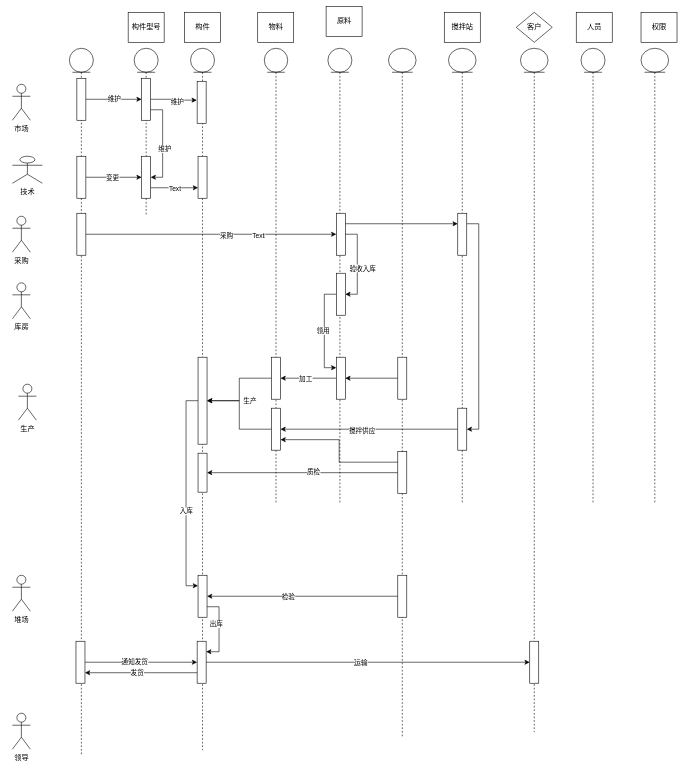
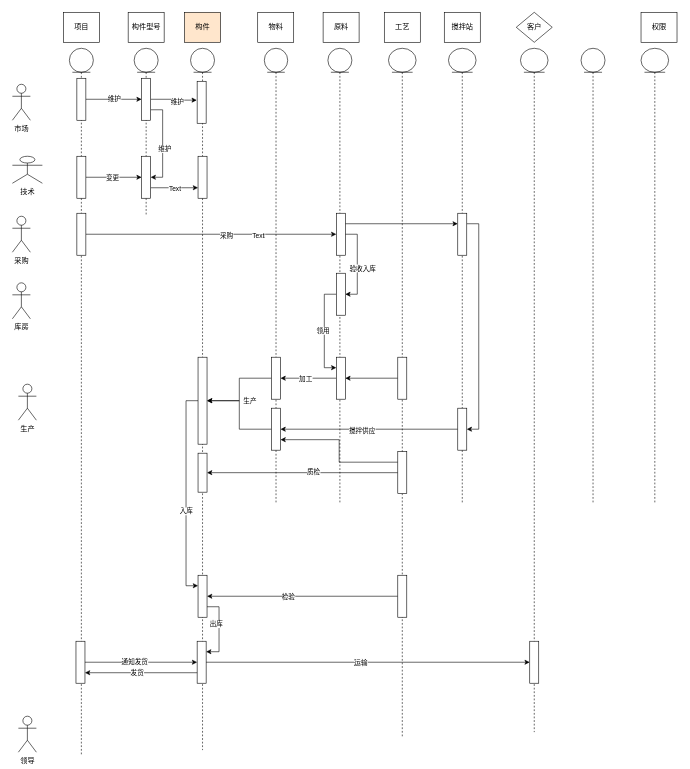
  <mxCell id="0" />
  <mxCell id="1" parent="0" />
  <mxCell id="2" value="市场" style="shape=umlActor;verticalLabelPosition=bottom;verticalAlign=top;html=1;outlineConnect=0;flipV=0;" parent="1" vertex="1"><mxGeometry x="20" y="140" width="30" height="60" as="geometry" /></mxCell>
  <mxCell id="3" value="" style="shape=umlLifeline;participant=umlEntity;perimeter=lifelinePerimeter;whiteSpace=wrap;html=1;container=1;collapsible=0;recursiveResize=0;verticalAlign=top;spacingTop=36;outlineConnect=0;" parent="1" vertex="1"><mxGeometry x="115" y="80" width="40" height="1180" as="geometry" /></mxCell>
  <mxCell id="4" value="技术" style="shape=umlActor;verticalLabelPosition=bottom;verticalAlign=top;html=1;outlineConnect=0;flipV=0;" parent="1" vertex="1"><mxGeometry x="20" y="260" width="50" height="45" as="geometry" /></mxCell>
  <mxCell id="5" value="生产" style="shape=umlActor;verticalLabelPosition=bottom;verticalAlign=top;html=1;outlineConnect=0;flipV=0;" parent="1" vertex="1"><mxGeometry x="30" y="640" width="30" height="60" as="geometry" /></mxCell>
- <mxCell id="6" value="堆场" style="shape=umlActor;verticalLabelPosition=bottom;verticalAlign=top;html=1;outlineConnect=0;flipV=0;" parent="1" vertex="1"><mxGeometry x="20" y="958.5" width="30" height="60" as="geometry" /></mxCell>
  <mxCell id="7" value="采购" style="shape=umlActor;verticalLabelPosition=bottom;verticalAlign=top;html=1;outlineConnect=0;flipV=0;" parent="1" vertex="1"><mxGeometry x="20" y="360" width="30" height="60" as="geometry" /></mxCell>
  <mxCell id="8" value="库房" style="shape=umlActor;verticalLabelPosition=bottom;verticalAlign=top;html=1;outlineConnect=0;flipV=0;" parent="1" vertex="1"><mxGeometry x="20" y="471" width="30" height="60" as="geometry" /></mxCell>
  <mxCell id="9" value="" style="shape=umlLifeline;participant=umlEntity;perimeter=lifelinePerimeter;whiteSpace=wrap;html=1;container=1;collapsible=0;recursiveResize=0;verticalAlign=top;spacingTop=36;outlineConnect=0;" parent="1" vertex="1"><mxGeometry x="223" y="80" width="40" height="280" as="geometry" /></mxCell>
  <mxCell id="10" value="" style="shape=umlLifeline;participant=umlEntity;perimeter=lifelinePerimeter;whiteSpace=wrap;html=1;container=1;collapsible=0;recursiveResize=0;verticalAlign=top;spacingTop=36;outlineConnect=0;" parent="1" vertex="1"><mxGeometry x="317" y="80" width="40" height="1170" as="geometry" /></mxCell>
  <mxCell id="11" value="" style="html=1;shadow=0;" parent="10" vertex="1"><mxGeometry x="11" y="55" width="15" height="70" as="geometry" /></mxCell>
  <mxCell id="12" value="" style="html=1;shadow=0;" parent="10" vertex="1"><mxGeometry x="11" y="988.5" width="15" height="70" as="geometry" /></mxCell>
  <mxCell id="13" style="edgeStyle=orthogonalEdgeStyle;rounded=0;orthogonalLoop=1;jettySize=auto;html=1;exitX=1;exitY=0.5;exitDx=0;exitDy=0;entryX=0;entryY=0.5;entryDx=0;entryDy=0;" parent="10" source="15" target="12" edge="1"><mxGeometry relative="1" as="geometry" /></mxCell>
  <mxCell id="14" value="通知发货" style="edgeLabel;html=1;align=center;verticalAlign=middle;resizable=0;points=[];" parent="13" vertex="1" connectable="0"><mxGeometry x="-0.123" y="1" relative="1" as="geometry"><mxPoint as="offset" /></mxGeometry></mxCell>
  <mxCell id="15" value="" style="html=1;shadow=0;" parent="10" vertex="1"><mxGeometry x="-191" y="988.5" width="15" height="70" as="geometry" /></mxCell>
  <mxCell id="16" style="edgeStyle=orthogonalEdgeStyle;rounded=0;orthogonalLoop=1;jettySize=auto;html=1;exitX=0;exitY=0.75;exitDx=0;exitDy=0;entryX=1;entryY=0.75;entryDx=0;entryDy=0;" parent="10" source="12" target="15" edge="1"><mxGeometry relative="1" as="geometry" /></mxCell>
  <mxCell id="17" value="发货" style="edgeLabel;html=1;align=center;verticalAlign=middle;resizable=0;points=[];" parent="16" vertex="1" connectable="0"><mxGeometry x="0.758" relative="1" as="geometry"><mxPoint x="63" as="offset" /></mxGeometry></mxCell>
  <mxCell id="18" value="" style="html=1;shadow=0;" parent="10" vertex="1"><mxGeometry x="12.5" y="180" width="15" height="70" as="geometry" /></mxCell>
  <mxCell id="19" value="" style="shape=umlLifeline;participant=umlEntity;perimeter=lifelinePerimeter;whiteSpace=wrap;html=1;container=1;collapsible=0;recursiveResize=0;verticalAlign=top;spacingTop=36;outlineConnect=0;" parent="1" vertex="1"><mxGeometry x="440" y="80" width="39" height="760" as="geometry" /></mxCell>
  <mxCell id="20" value="" style="shape=umlLifeline;participant=umlEntity;perimeter=lifelinePerimeter;whiteSpace=wrap;html=1;container=1;collapsible=0;recursiveResize=0;verticalAlign=top;spacingTop=36;outlineConnect=0;" parent="1" vertex="1"><mxGeometry x="546" y="80" width="40" height="760" as="geometry" /></mxCell>
  <mxCell id="21" value="" style="shape=umlLifeline;participant=umlEntity;perimeter=lifelinePerimeter;whiteSpace=wrap;html=1;container=1;collapsible=0;recursiveResize=0;verticalAlign=top;spacingTop=36;outlineConnect=0;" parent="1" vertex="1"><mxGeometry x="968" y="80" width="40" height="760" as="geometry" /></mxCell>
  <mxCell id="22" value="" style="shape=umlLifeline;participant=umlEntity;perimeter=lifelinePerimeter;whiteSpace=wrap;html=1;container=1;collapsible=0;recursiveResize=0;verticalAlign=top;spacingTop=36;outlineConnect=0;" parent="1" vertex="1"><mxGeometry x="1068" y="80" width="46" height="760" as="geometry" /></mxCell>
+ <mxCell id="23" value="项目" style="html=1;shadow=0;" parent="1" vertex="1"><mxGeometry x="105" y="20" width="60" height="50" as="geometry" /></mxCell>
  <mxCell id="24" value="构件型号" style="html=1;shadow=0;" parent="1" vertex="1"><mxGeometry x="213" y="20" width="60" height="50" as="geometry" /></mxCell>
- <mxCell id="25" value="构件" style="html=1;shadow=0;" parent="1" vertex="1"><mxGeometry x="307" y="20" width="60" height="50" as="geometry" /></mxCell>
+ <mxCell id="25" value="构件" style="html=1;shadow=0;fillColor=#ffe6cc;" parent="1" vertex="1"><mxGeometry x="307" y="20" width="60" height="50" as="geometry" /></mxCell>
  <mxCell id="26" value="物料" style="html=1;shadow=0;" parent="1" vertex="1"><mxGeometry x="429" y="20" width="60" height="50" as="geometry" /></mxCell>
- <mxCell id="27" value="原料" style="html=1;shadow=0;" parent="1" vertex="1"><mxGeometry x="543" y="10" width="60" height="50" as="geometry" /></mxCell>
+ <mxCell id="27" value="原料" style="html=1;shadow=0;" parent="1" vertex="1"><mxGeometry x="538" y="20" width="60" height="50" as="geometry" /></mxCell>
  <mxCell id="28" value="维护" style="edgeStyle=orthogonalEdgeStyle;rounded=0;orthogonalLoop=1;jettySize=auto;html=1;" parent="1" source="29" target="34" edge="1"><mxGeometry relative="1" as="geometry" /></mxCell>
  <mxCell id="29" value="" style="html=1;shadow=0;" parent="1" vertex="1"><mxGeometry x="127.5" y="130" width="15" height="70" as="geometry" /></mxCell>
  <mxCell id="30" style="edgeStyle=orthogonalEdgeStyle;rounded=0;orthogonalLoop=1;jettySize=auto;html=1;exitX=1;exitY=0.75;exitDx=0;exitDy=0;entryX=1;entryY=0.5;entryDx=0;entryDy=0;" parent="1" source="34" target="37" edge="1"><mxGeometry relative="1" as="geometry" /></mxCell>
  <mxCell id="31" value="维护" style="edgeLabel;html=1;align=center;verticalAlign=middle;resizable=0;points=[];" parent="30" vertex="1" connectable="0"><mxGeometry x="0.113" y="3" relative="1" as="geometry"><mxPoint as="offset" /></mxGeometry></mxCell>
  <mxCell id="32" style="edgeStyle=orthogonalEdgeStyle;rounded=0;orthogonalLoop=1;jettySize=auto;html=1;entryX=-0.039;entryY=0.449;entryDx=0;entryDy=0;entryPerimeter=0;" parent="1" source="34" target="11" edge="1"><mxGeometry relative="1" as="geometry" /></mxCell>
  <mxCell id="33" value="维护" style="edgeLabel;html=1;align=center;verticalAlign=middle;resizable=0;points=[];" parent="32" vertex="1" connectable="0"><mxGeometry x="0.14" y="-3" relative="1" as="geometry"><mxPoint as="offset" /></mxGeometry></mxCell>
  <mxCell id="34" value="" style="html=1;shadow=0;" parent="1" vertex="1"><mxGeometry x="235.5" y="130" width="15" height="70" as="geometry" /></mxCell>
  <mxCell id="35" style="edgeStyle=orthogonalEdgeStyle;rounded=0;orthogonalLoop=1;jettySize=auto;html=1;exitX=1;exitY=0.75;exitDx=0;exitDy=0;entryX=0;entryY=0.75;entryDx=0;entryDy=0;" parent="1" source="37" target="18" edge="1"><mxGeometry relative="1" as="geometry" /></mxCell>
  <mxCell id="36" value="Text" style="edgeLabel;html=1;align=center;verticalAlign=middle;resizable=0;points=[];" parent="35" vertex="1" connectable="0"><mxGeometry x="0.228" y="-1" relative="1" as="geometry"><mxPoint x="-9" as="offset" /></mxGeometry></mxCell>
  <mxCell id="37" value="" style="html=1;shadow=0;" parent="1" vertex="1"><mxGeometry x="235.5" y="260" width="15" height="70" as="geometry" /></mxCell>
  <mxCell id="38" value="" style="edgeStyle=orthogonalEdgeStyle;rounded=0;orthogonalLoop=1;jettySize=auto;html=1;" parent="1" source="40" target="37" edge="1"><mxGeometry relative="1" as="geometry" /></mxCell>
  <mxCell id="39" value="变更" style="edgeLabel;html=1;align=center;verticalAlign=middle;resizable=0;points=[];" parent="38" vertex="1" connectable="0"><mxGeometry x="-0.349" y="-6" relative="1" as="geometry"><mxPoint x="14" y="-6" as="offset" /></mxGeometry></mxCell>
  <mxCell id="40" value="" style="html=1;shadow=0;" parent="1" vertex="1"><mxGeometry x="127.5" y="260" width="15" height="70" as="geometry" /></mxCell>
  <mxCell id="41" style="edgeStyle=orthogonalEdgeStyle;rounded=0;orthogonalLoop=1;jettySize=auto;html=1;exitX=1;exitY=0.5;exitDx=0;exitDy=0;entryX=0;entryY=0.5;entryDx=0;entryDy=0;" parent="1" source="45" target="49" edge="1"><mxGeometry relative="1" as="geometry" /></mxCell>
  <mxCell id="42" value="Text" style="edgeLabel;html=1;align=center;verticalAlign=middle;resizable=0;points=[];" parent="41" vertex="1" connectable="0"><mxGeometry x="0.378" y="-1" relative="1" as="geometry"><mxPoint as="offset" /></mxGeometry></mxCell>
  <mxCell id="43" value="Text" style="edgeLabel;html=1;align=center;verticalAlign=middle;resizable=0;points=[];" parent="41" vertex="1" connectable="0"><mxGeometry x="0.373" y="-1" relative="1" as="geometry"><mxPoint as="offset" /></mxGeometry></mxCell>
  <mxCell id="44" value="采购" style="edgeLabel;html=1;align=center;verticalAlign=middle;resizable=0;points=[];" parent="41" vertex="1" connectable="0"><mxGeometry x="0.366" y="-1" relative="1" as="geometry"><mxPoint x="-51" as="offset" /></mxGeometry></mxCell>
  <mxCell id="45" value="" style="html=1;shadow=0;" parent="1" vertex="1"><mxGeometry x="127.5" y="355" width="15" height="70" as="geometry" /></mxCell>
  <mxCell id="46" style="edgeStyle=orthogonalEdgeStyle;rounded=0;orthogonalLoop=1;jettySize=auto;html=1;exitX=1;exitY=0.5;exitDx=0;exitDy=0;entryX=1;entryY=0.5;entryDx=0;entryDy=0;" parent="1" source="49" target="52" edge="1"><mxGeometry relative="1" as="geometry" /></mxCell>
  <mxCell id="47" value="验收入库" style="edgeLabel;html=1;align=center;verticalAlign=middle;resizable=0;points=[];" parent="46" vertex="1" connectable="0"><mxGeometry x="-0.276" y="-4" relative="1" as="geometry"><mxPoint x="12" y="25" as="offset" /></mxGeometry></mxCell>
  <mxCell id="48" style="edgeStyle=orthogonalEdgeStyle;rounded=0;orthogonalLoop=1;jettySize=auto;html=1;exitX=1;exitY=0.25;exitDx=0;exitDy=0;entryX=0;entryY=0.25;entryDx=0;entryDy=0;" parent="1" source="49" target="75" edge="1"><mxGeometry relative="1" as="geometry" /></mxCell>
  <mxCell id="49" value="" style="html=1;shadow=0;" parent="1" vertex="1"><mxGeometry x="560" y="355" width="15" height="70" as="geometry" /></mxCell>
  <mxCell id="50" style="edgeStyle=orthogonalEdgeStyle;rounded=0;orthogonalLoop=1;jettySize=auto;html=1;exitX=0;exitY=0.5;exitDx=0;exitDy=0;entryX=0;entryY=0.25;entryDx=0;entryDy=0;" parent="1" source="52" target="61" edge="1"><mxGeometry relative="1" as="geometry" /></mxCell>
  <mxCell id="51" value="领用" style="edgeLabel;html=1;align=center;verticalAlign=middle;resizable=0;points=[];" parent="50" vertex="1" connectable="0"><mxGeometry x="0.3" y="3" relative="1" as="geometry"><mxPoint x="-6" y="-26" as="offset" /></mxGeometry></mxCell>
  <mxCell id="52" value="" style="html=1;shadow=0;" parent="1" vertex="1"><mxGeometry x="560" y="455" width="15" height="70" as="geometry" /></mxCell>
  <mxCell id="53" style="edgeStyle=orthogonalEdgeStyle;rounded=0;orthogonalLoop=1;jettySize=auto;html=1;exitX=0;exitY=0.5;exitDx=0;exitDy=0;entryX=1;entryY=0.5;entryDx=0;entryDy=0;entryPerimeter=0;" parent="1" source="55" target="58" edge="1"><mxGeometry relative="1" as="geometry" /></mxCell>
  <mxCell id="54" value="生产" style="edgeLabel;html=1;align=center;verticalAlign=middle;resizable=0;points=[];" parent="53" vertex="1" connectable="0"><mxGeometry x="0.274" y="1" relative="1" as="geometry"><mxPoint x="18" y="-1" as="offset" /></mxGeometry></mxCell>
  <mxCell id="55" value="" style="html=1;shadow=0;" parent="1" vertex="1"><mxGeometry x="452" y="595" width="15" height="70" as="geometry" /></mxCell>
  <mxCell id="56" style="edgeStyle=orthogonalEdgeStyle;rounded=0;orthogonalLoop=1;jettySize=auto;html=1;exitX=0;exitY=0.5;exitDx=0;exitDy=0;entryX=0;entryY=0.25;entryDx=0;entryDy=0;" parent="1" source="58" target="64" edge="1"><mxGeometry relative="1" as="geometry" /></mxCell>
  <mxCell id="57" value="入库" style="edgeLabel;html=1;align=center;verticalAlign=middle;resizable=0;points=[];" parent="56" vertex="1" connectable="0"><mxGeometry x="0.173" relative="1" as="geometry"><mxPoint as="offset" /></mxGeometry></mxCell>
  <mxCell id="58" value="" style="html=1;shadow=0;" parent="1" vertex="1"><mxGeometry x="329.5" y="595" width="15" height="145" as="geometry" /></mxCell>
  <mxCell id="59" style="edgeStyle=orthogonalEdgeStyle;rounded=0;orthogonalLoop=1;jettySize=auto;html=1;entryX=1;entryY=0.5;entryDx=0;entryDy=0;" parent="1" source="61" target="55" edge="1"><mxGeometry relative="1" as="geometry" /></mxCell>
  <mxCell id="60" value="加工" style="edgeLabel;html=1;align=center;verticalAlign=middle;resizable=0;points=[];" parent="59" vertex="1" connectable="0"><mxGeometry x="0.213" y="4" relative="1" as="geometry"><mxPoint x="4" y="-4" as="offset" /></mxGeometry></mxCell>
  <mxCell id="61" value="" style="html=1;shadow=0;" parent="1" vertex="1"><mxGeometry x="560" y="595" width="15" height="70" as="geometry" /></mxCell>
  <mxCell id="62" style="edgeStyle=orthogonalEdgeStyle;rounded=0;orthogonalLoop=1;jettySize=auto;html=1;exitX=1;exitY=0.75;exitDx=0;exitDy=0;entryX=1;entryY=0.25;entryDx=0;entryDy=0;" parent="1" source="64" target="12" edge="1"><mxGeometry relative="1" as="geometry" /></mxCell>
  <mxCell id="63" value="出库" style="edgeLabel;html=1;align=center;verticalAlign=middle;resizable=0;points=[];" parent="62" vertex="1" connectable="0"><mxGeometry x="0.136" relative="1" as="geometry"><mxPoint x="-5" y="-18" as="offset" /></mxGeometry></mxCell>
  <mxCell id="64" value="" style="html=1;shadow=0;" parent="1" vertex="1"><mxGeometry x="329.5" y="958.5" width="15" height="70" as="geometry" /></mxCell>
- <mxCell id="65" value="领导" style="shape=umlActor;verticalLabelPosition=bottom;verticalAlign=top;html=1;outlineConnect=0;flipV=0;" parent="1" vertex="1"><mxGeometry x="20" y="1188.5" width="30" height="60" as="geometry" /></mxCell>
+ <mxCell id="65" value="领导" style="shape=umlActor;verticalLabelPosition=bottom;verticalAlign=top;html=1;outlineConnect=0;flipV=0;" parent="1" vertex="1"><mxGeometry x="30" y="1193.5" width="30" height="60" as="geometry" /></mxCell>
  <mxCell id="66" value="权限" style="html=1;shadow=0;" parent="1" vertex="1"><mxGeometry x="1068" y="20" width="60" height="50" as="geometry" /></mxCell>
- <mxCell id="67" value="人员" style="html=1;shadow=0;" parent="1" vertex="1"><mxGeometry x="960" y="20" width="60" height="50" as="geometry" /></mxCell>
  <mxCell id="68" value="客户" style="rhombus;html=1;shadow=0;" parent="1" vertex="1"><mxGeometry x="860" y="20" width="60" height="50" as="geometry" /></mxCell>
+ <mxCell id="69" value="工艺" style="html=1;shadow=0;" parent="1" vertex="1"><mxGeometry x="640" y="20" width="60" height="50" as="geometry" /></mxCell>
  <mxCell id="70" value="搅拌站" style="html=1;shadow=0;" parent="1" vertex="1"><mxGeometry x="740" y="20" width="60" height="50" as="geometry" /></mxCell>
  <mxCell id="71" value="" style="shape=umlLifeline;participant=umlEntity;perimeter=lifelinePerimeter;whiteSpace=wrap;html=1;container=1;collapsible=0;recursiveResize=0;verticalAlign=top;spacingTop=36;outlineConnect=0;" parent="1" vertex="1"><mxGeometry x="867" y="80" width="46" height="1140" as="geometry" /></mxCell>
  <mxCell id="72" value="" style="shape=umlLifeline;participant=umlEntity;perimeter=lifelinePerimeter;whiteSpace=wrap;html=1;container=1;collapsible=0;recursiveResize=0;verticalAlign=top;spacingTop=36;outlineConnect=0;" parent="1" vertex="1"><mxGeometry x="647" y="80" width="46" height="1150" as="geometry" /></mxCell>
  <mxCell id="73" value="" style="shape=umlLifeline;participant=umlEntity;perimeter=lifelinePerimeter;whiteSpace=wrap;html=1;container=1;collapsible=0;recursiveResize=0;verticalAlign=top;spacingTop=36;outlineConnect=0;" parent="1" vertex="1"><mxGeometry x="747" y="80" width="46" height="760" as="geometry" /></mxCell>
  <mxCell id="74" style="edgeStyle=orthogonalEdgeStyle;rounded=0;orthogonalLoop=1;jettySize=auto;html=1;exitX=1;exitY=0.25;exitDx=0;exitDy=0;entryX=1;entryY=0.5;entryDx=0;entryDy=0;" parent="1" source="75" target="78" edge="1"><mxGeometry relative="1" as="geometry" /></mxCell>
  <mxCell id="75" value="" style="html=1;shadow=0;" parent="1" vertex="1"><mxGeometry x="762.5" y="355" width="15" height="70" as="geometry" /></mxCell>
  <mxCell id="76" style="edgeStyle=orthogonalEdgeStyle;rounded=0;orthogonalLoop=1;jettySize=auto;html=1;exitX=0;exitY=0.5;exitDx=0;exitDy=0;entryX=1;entryY=0.5;entryDx=0;entryDy=0;" parent="1" source="78" target="80" edge="1"><mxGeometry relative="1" as="geometry"><mxPoint x="470" y="720" as="targetPoint" /></mxGeometry></mxCell>
  <mxCell id="77" value="搅拌供应" style="edgeLabel;html=1;align=center;verticalAlign=middle;resizable=0;points=[];" parent="76" vertex="1" connectable="0"><mxGeometry x="0.082" y="2" relative="1" as="geometry"><mxPoint as="offset" /></mxGeometry></mxCell>
  <mxCell id="78" value="" style="html=1;shadow=0;" parent="1" vertex="1"><mxGeometry x="762.5" y="680" width="15" height="70" as="geometry" /></mxCell>
  <mxCell id="79" style="edgeStyle=orthogonalEdgeStyle;rounded=0;orthogonalLoop=1;jettySize=auto;html=1;exitX=0;exitY=0.5;exitDx=0;exitDy=0;entryX=1;entryY=0.5;entryDx=0;entryDy=0;" parent="1" source="80" target="58" edge="1"><mxGeometry relative="1" as="geometry" /></mxCell>
  <mxCell id="80" value="" style="html=1;shadow=0;" parent="1" vertex="1"><mxGeometry x="452" y="680" width="15" height="70" as="geometry" /></mxCell>
  <mxCell id="81" style="edgeStyle=orthogonalEdgeStyle;rounded=0;orthogonalLoop=1;jettySize=auto;html=1;exitX=1;exitY=0.5;exitDx=0;exitDy=0;entryX=0;entryY=0.5;entryDx=0;entryDy=0;" parent="1" source="12" target="89" edge="1"><mxGeometry relative="1" as="geometry" /></mxCell>
  <mxCell id="82" value="通知" style="edgeLabel;html=1;align=center;verticalAlign=middle;resizable=0;points=[];" parent="81" vertex="1" connectable="0"><mxGeometry x="-0.05" relative="1" as="geometry"><mxPoint as="offset" /></mxGeometry></mxCell>
  <mxCell id="83" value="运输" style="edgeLabel;html=1;align=center;verticalAlign=middle;resizable=0;points=[];" parent="81" vertex="1" connectable="0"><mxGeometry x="-0.046" relative="1" as="geometry"><mxPoint as="offset" /></mxGeometry></mxCell>
  <mxCell id="84" style="edgeStyle=orthogonalEdgeStyle;rounded=0;orthogonalLoop=1;jettySize=auto;html=1;exitX=0;exitY=0.5;exitDx=0;exitDy=0;entryX=1;entryY=0.5;entryDx=0;entryDy=0;" parent="1" source="87" target="88" edge="1"><mxGeometry relative="1" as="geometry" /></mxCell>
  <mxCell id="85" value="质检" style="edgeLabel;html=1;align=center;verticalAlign=middle;resizable=0;points=[];" parent="84" vertex="1" connectable="0"><mxGeometry x="-0.115" y="-2" relative="1" as="geometry"><mxPoint as="offset" /></mxGeometry></mxCell>
  <mxCell id="86" style="edgeStyle=orthogonalEdgeStyle;rounded=0;orthogonalLoop=1;jettySize=auto;html=1;exitX=0;exitY=0.25;exitDx=0;exitDy=0;entryX=1;entryY=0.75;entryDx=0;entryDy=0;" parent="1" source="87" target="80" edge="1"><mxGeometry relative="1" as="geometry" /></mxCell>
  <mxCell id="87" value="" style="html=1;shadow=0;" parent="1" vertex="1"><mxGeometry x="662.5" y="752.5" width="15" height="70" as="geometry" /></mxCell>
  <mxCell id="88" value="" style="html=1;shadow=0;" parent="1" vertex="1"><mxGeometry x="329.5" y="755" width="15" height="65" as="geometry" /></mxCell>
  <mxCell id="89" value="" style="html=1;shadow=0;" parent="1" vertex="1"><mxGeometry x="882.5" y="1068.5" width="15" height="70" as="geometry" /></mxCell>
  <mxCell id="90" value="" style="edgeStyle=orthogonalEdgeStyle;rounded=0;orthogonalLoop=1;jettySize=auto;html=1;" parent="1" source="91" target="61" edge="1"><mxGeometry relative="1" as="geometry" /></mxCell>
  <mxCell id="91" value="" style="html=1;shadow=0;" parent="1" vertex="1"><mxGeometry x="662.5" y="595" width="15" height="70" as="geometry" /></mxCell>
  <mxCell id="92" style="edgeStyle=orthogonalEdgeStyle;rounded=0;orthogonalLoop=1;jettySize=auto;html=1;exitX=0;exitY=0.5;exitDx=0;exitDy=0;entryX=1;entryY=0.5;entryDx=0;entryDy=0;" parent="1" source="94" target="64" edge="1"><mxGeometry relative="1" as="geometry"><mxPoint x="350" y="995" as="targetPoint" /></mxGeometry></mxCell>
  <mxCell id="93" value="检验" style="edgeLabel;html=1;align=center;verticalAlign=middle;resizable=0;points=[];" parent="92" vertex="1" connectable="0"><mxGeometry x="0.152" relative="1" as="geometry"><mxPoint as="offset" /></mxGeometry></mxCell>
  <mxCell id="94" value="" style="html=1;shadow=0;" parent="1" vertex="1"><mxGeometry x="662.5" y="958.5" width="15" height="70" as="geometry" /></mxCell>
